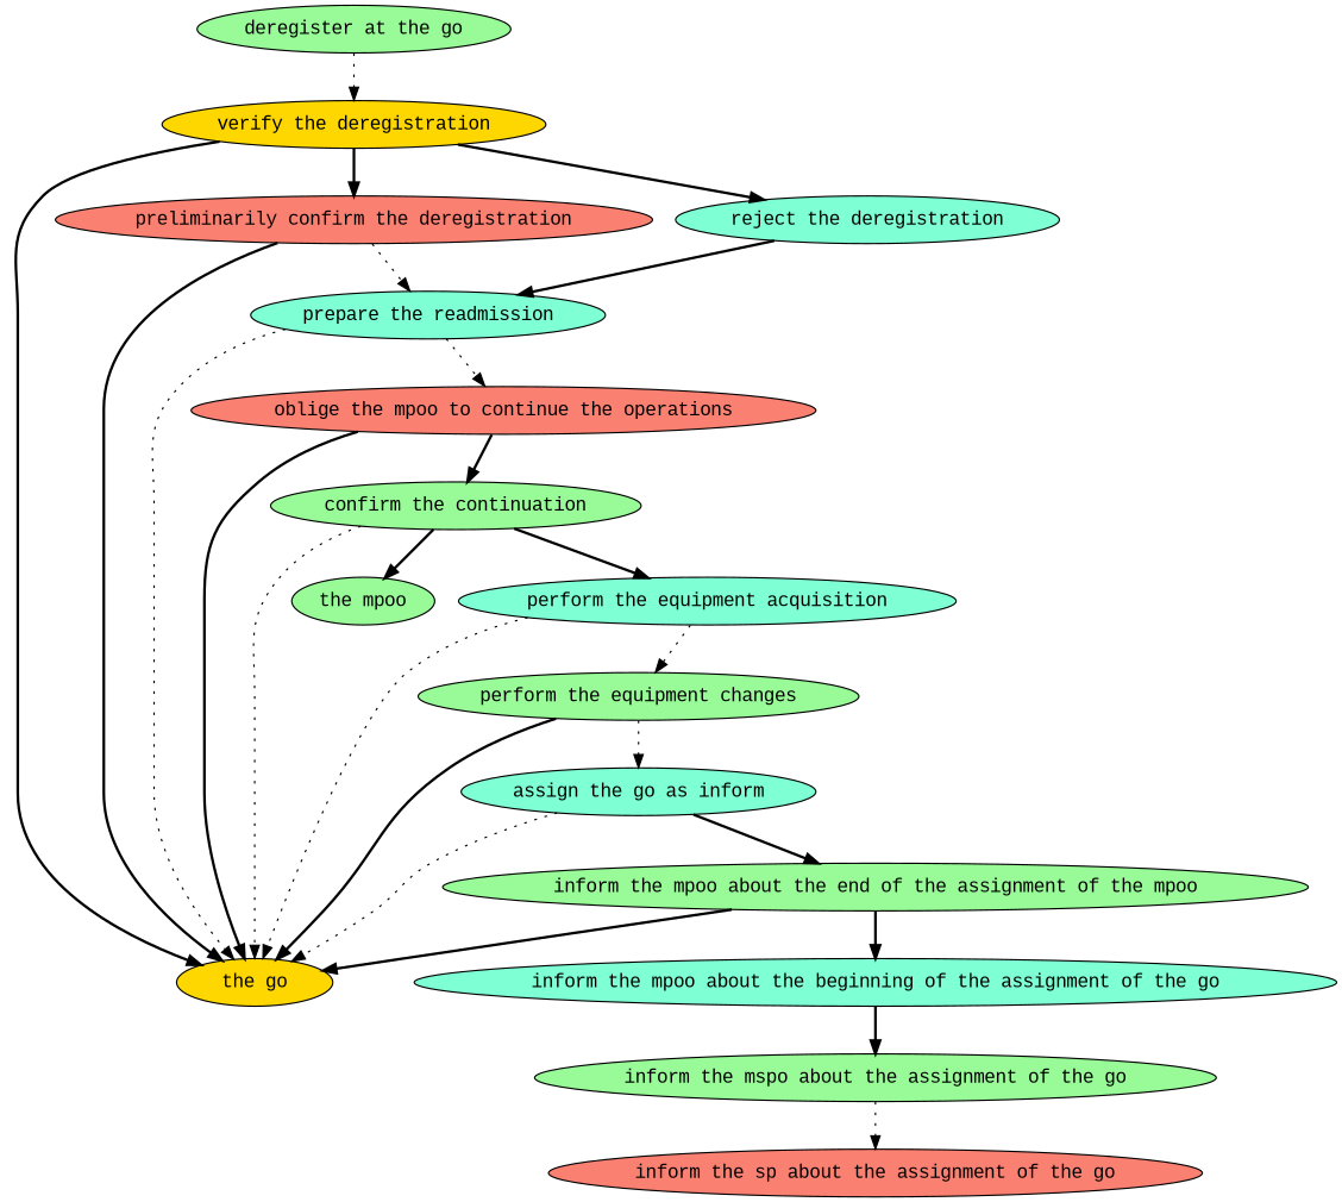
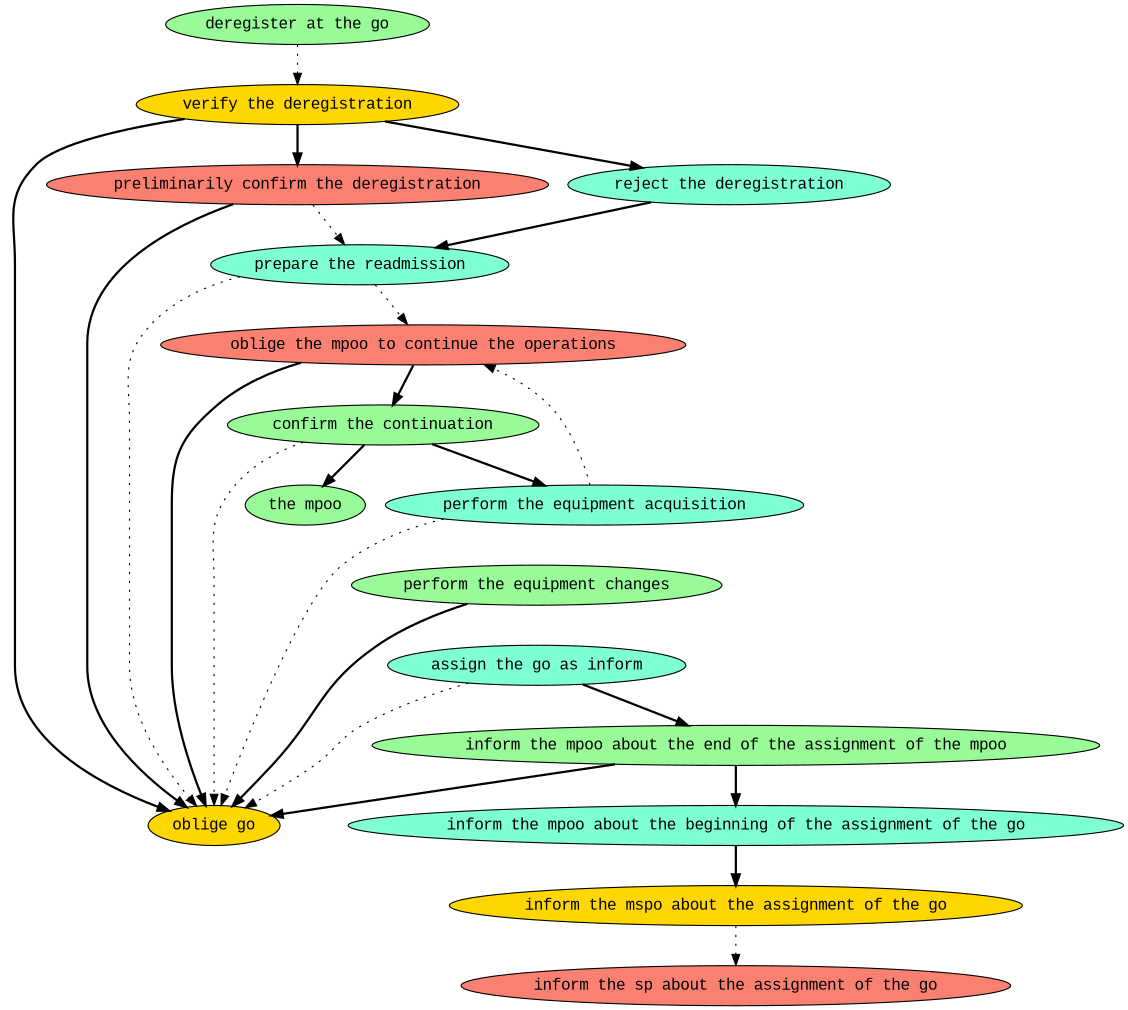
  strict digraph {
    fontname="Liberation Mono"
    node [fillcolor=palegreen fontname="Liberation Mono" style=filled]
    edge [attrs="{'type': 'flow', 'label': 'flow'}" fontname="Liberation Mono" style=bold]
    "deregister at the go" [attrs="{'type': 'Activity', 'label': 'deregister at the go'}"]
    "verify the deregistration" [attrs="{'type': 'Activity', 'label': 'verify the deregistration'}" fillcolor=gold]
    "reject the deregistration" [attrs="{'type': 'Activity', 'label': 'reject the deregistration'}" fillcolor=aquamarine]
    "preliminarily confirm the deregistration" [attrs="{'type': 'Activity', 'label': 'preliminarily confirm the deregistration'}" fillcolor=salmon]
-   "the go" [attrs="{'type': 'Actor', 'label': 'the go'}" fillcolor=gold]
+   "the go" [attrs="{'type': 'Actor', 'label': 'the go'}" fillcolor=gold label="oblige go"]
    "the mpoo" [attrs="{'type': 'Actor', 'label': 'the mpoo'}"]
    "prepare the readmission" [attrs="{'type': 'Activity', 'label': 'prepare the readmission'}" fillcolor=aquamarine]
    "oblige the mpoo to continue the operations" [attrs="{'type': 'Activity', 'label': 'oblige the mpoo to continue the operations'}" fillcolor=salmon]
    "confirm the continuation" [attrs="{'type': 'Activity', 'label': 'confirm the continuation'}"]
    "perform the equipment acquisition" [attrs="{'type': 'Activity', 'label': 'perform the equipment acquisition'}" fillcolor=aquamarine]
    "perform the equipment changes" [attrs="{'type': 'Activity', 'label': 'perform the equipment changes'}"]
    n12 [attrs="{'type': 'Activity', 'label': 'assign the go as mpo'}" fillcolor=aquamarine label="assign the go as inform"]
    "inform the mpoo about the end of the assignment of the mpoo" [attrs="{'type': 'Activity', 'label': 'inform the mpoo about the end of the assignment of the mpoo'}"]
    "inform the mpoo about the beginning of the assignment of the go" [attrs="{'type': 'Activity', 'label': 'inform the mpoo about the beginning of the assignment of the go'}" fillcolor=aquamarine]
-   "inform the mspo about the assignment of the go" [attrs="{'type': 'Activity', 'label': 'inform the mspo about the assignment of the go'}"]
+   "inform the mspo about the assignment of the go" [attrs="{'type': 'Activity', 'label': 'inform the mspo about the assignment of the go'}" fillcolor=gold]
    "inform the sp about the assignment of the go" [attrs="{'type': 'Activity', 'label': 'inform the sp about the assignment of the go'}" fillcolor=salmon]
    "deregister at the go" -> "verify the deregistration" [style=dotted]
    "verify the deregistration" -> "reject the deregistration"
    "verify the deregistration" -> "preliminarily confirm the deregistration"
    "verify the deregistration" -> "the go" [attrs="{'type': 'actor performer', 'label': 'actor performer'}"]
    "reject the deregistration" -> "prepare the readmission"
    "preliminarily confirm the deregistration" -> "the go" [attrs="{'type': 'actor performer', 'label': 'actor performer'}"]
    "preliminarily confirm the deregistration" -> "prepare the readmission" [style=dotted]
    "prepare the readmission" -> "the go" [attrs="{'type': 'actor performer', 'label': 'actor performer'}" style=dotted]
    "prepare the readmission" -> "oblige the mpoo to continue the operations" [style=dotted]
    "oblige the mpoo to continue the operations" -> "the go" [attrs="{'type': 'actor performer', 'label': 'actor performer'}"]
    "oblige the mpoo to continue the operations" -> "confirm the continuation"
    "confirm the continuation" -> "the go" [attrs="{'type': 'actor performer', 'label': 'actor performer'}" style=dotted]
    "confirm the continuation" -> "the mpoo" [attrs="{'type': 'actor performer', 'label': 'actor performer'}"]
    "confirm the continuation" -> "perform the equipment acquisition"
    "perform the equipment acquisition" -> "the go" [attrs="{'type': 'actor performer', 'label': 'actor performer'}" style=dotted]
-   "perform the equipment acquisition" -> "perform the equipment changes" [style=dotted]
+   "perform the equipment acquisition" -> "oblige the mpoo to continue the operations" [style=dotted]
    "perform the equipment changes" -> "the go" [attrs="{'type': 'actor performer', 'label': 'actor performer'}"]
-   "perform the equipment changes" -> n12 [style=dotted]
    n12 -> "the go" [attrs="{'type': 'actor performer', 'label': 'actor performer'}" style=dotted]
    n12 -> "inform the mpoo about the end of the assignment of the mpoo"
    "inform the mpoo about the end of the assignment of the mpoo" -> "the go" [attrs="{'type': 'actor performer', 'label': 'actor performer'}"]
    "inform the mpoo about the end of the assignment of the mpoo" -> "inform the mpoo about the beginning of the assignment of the go"
    "inform the mpoo about the beginning of the assignment of the go" -> "inform the mspo about the assignment of the go"
    "inform the mspo about the assignment of the go" -> "inform the sp about the assignment of the go" [style=dotted]
  }
